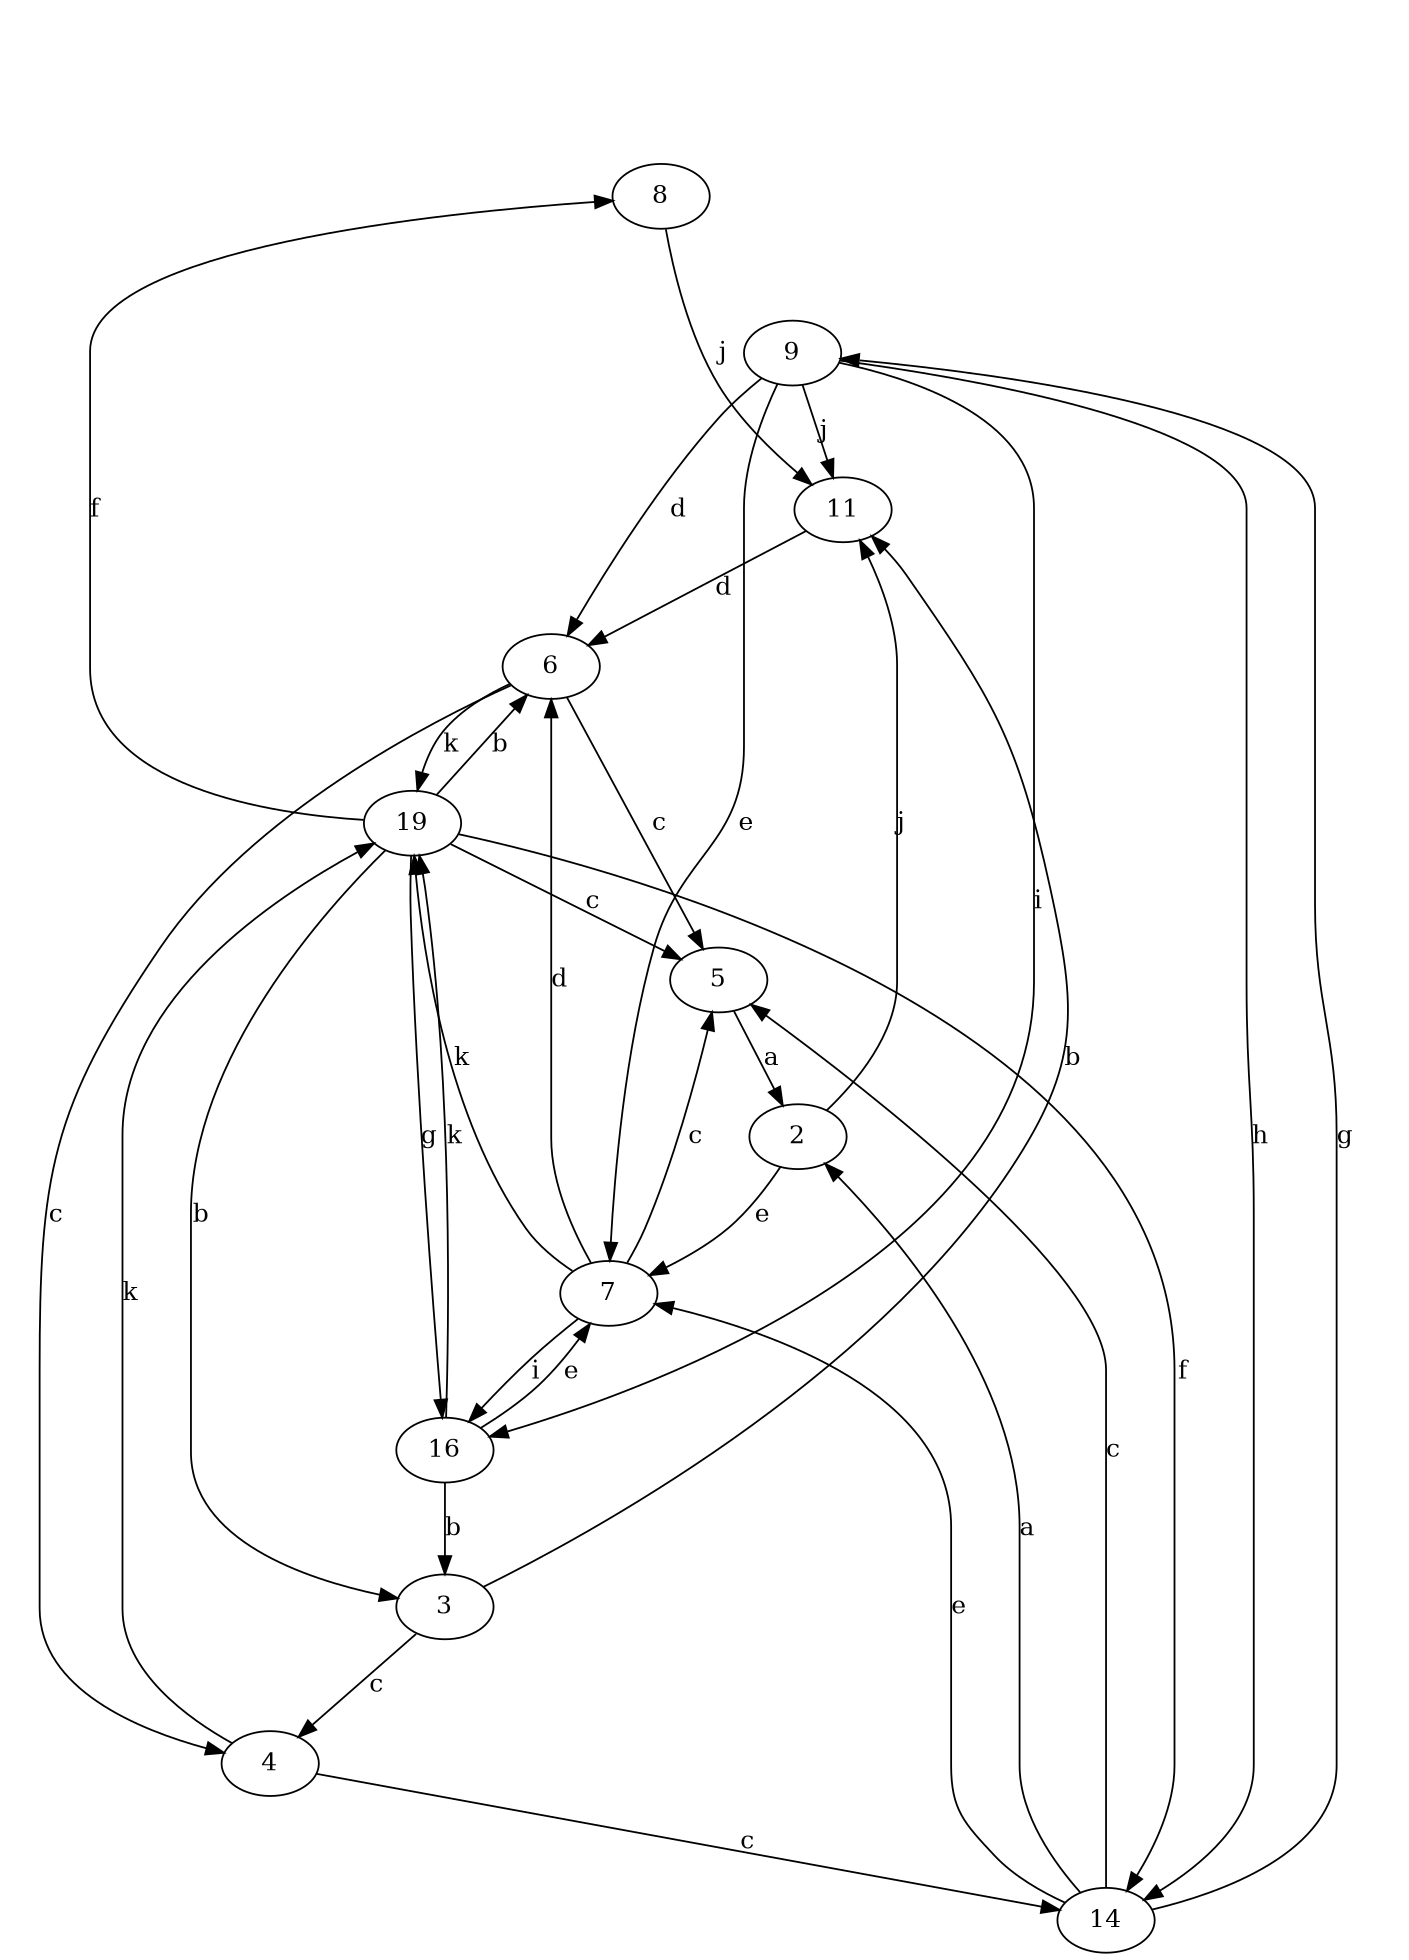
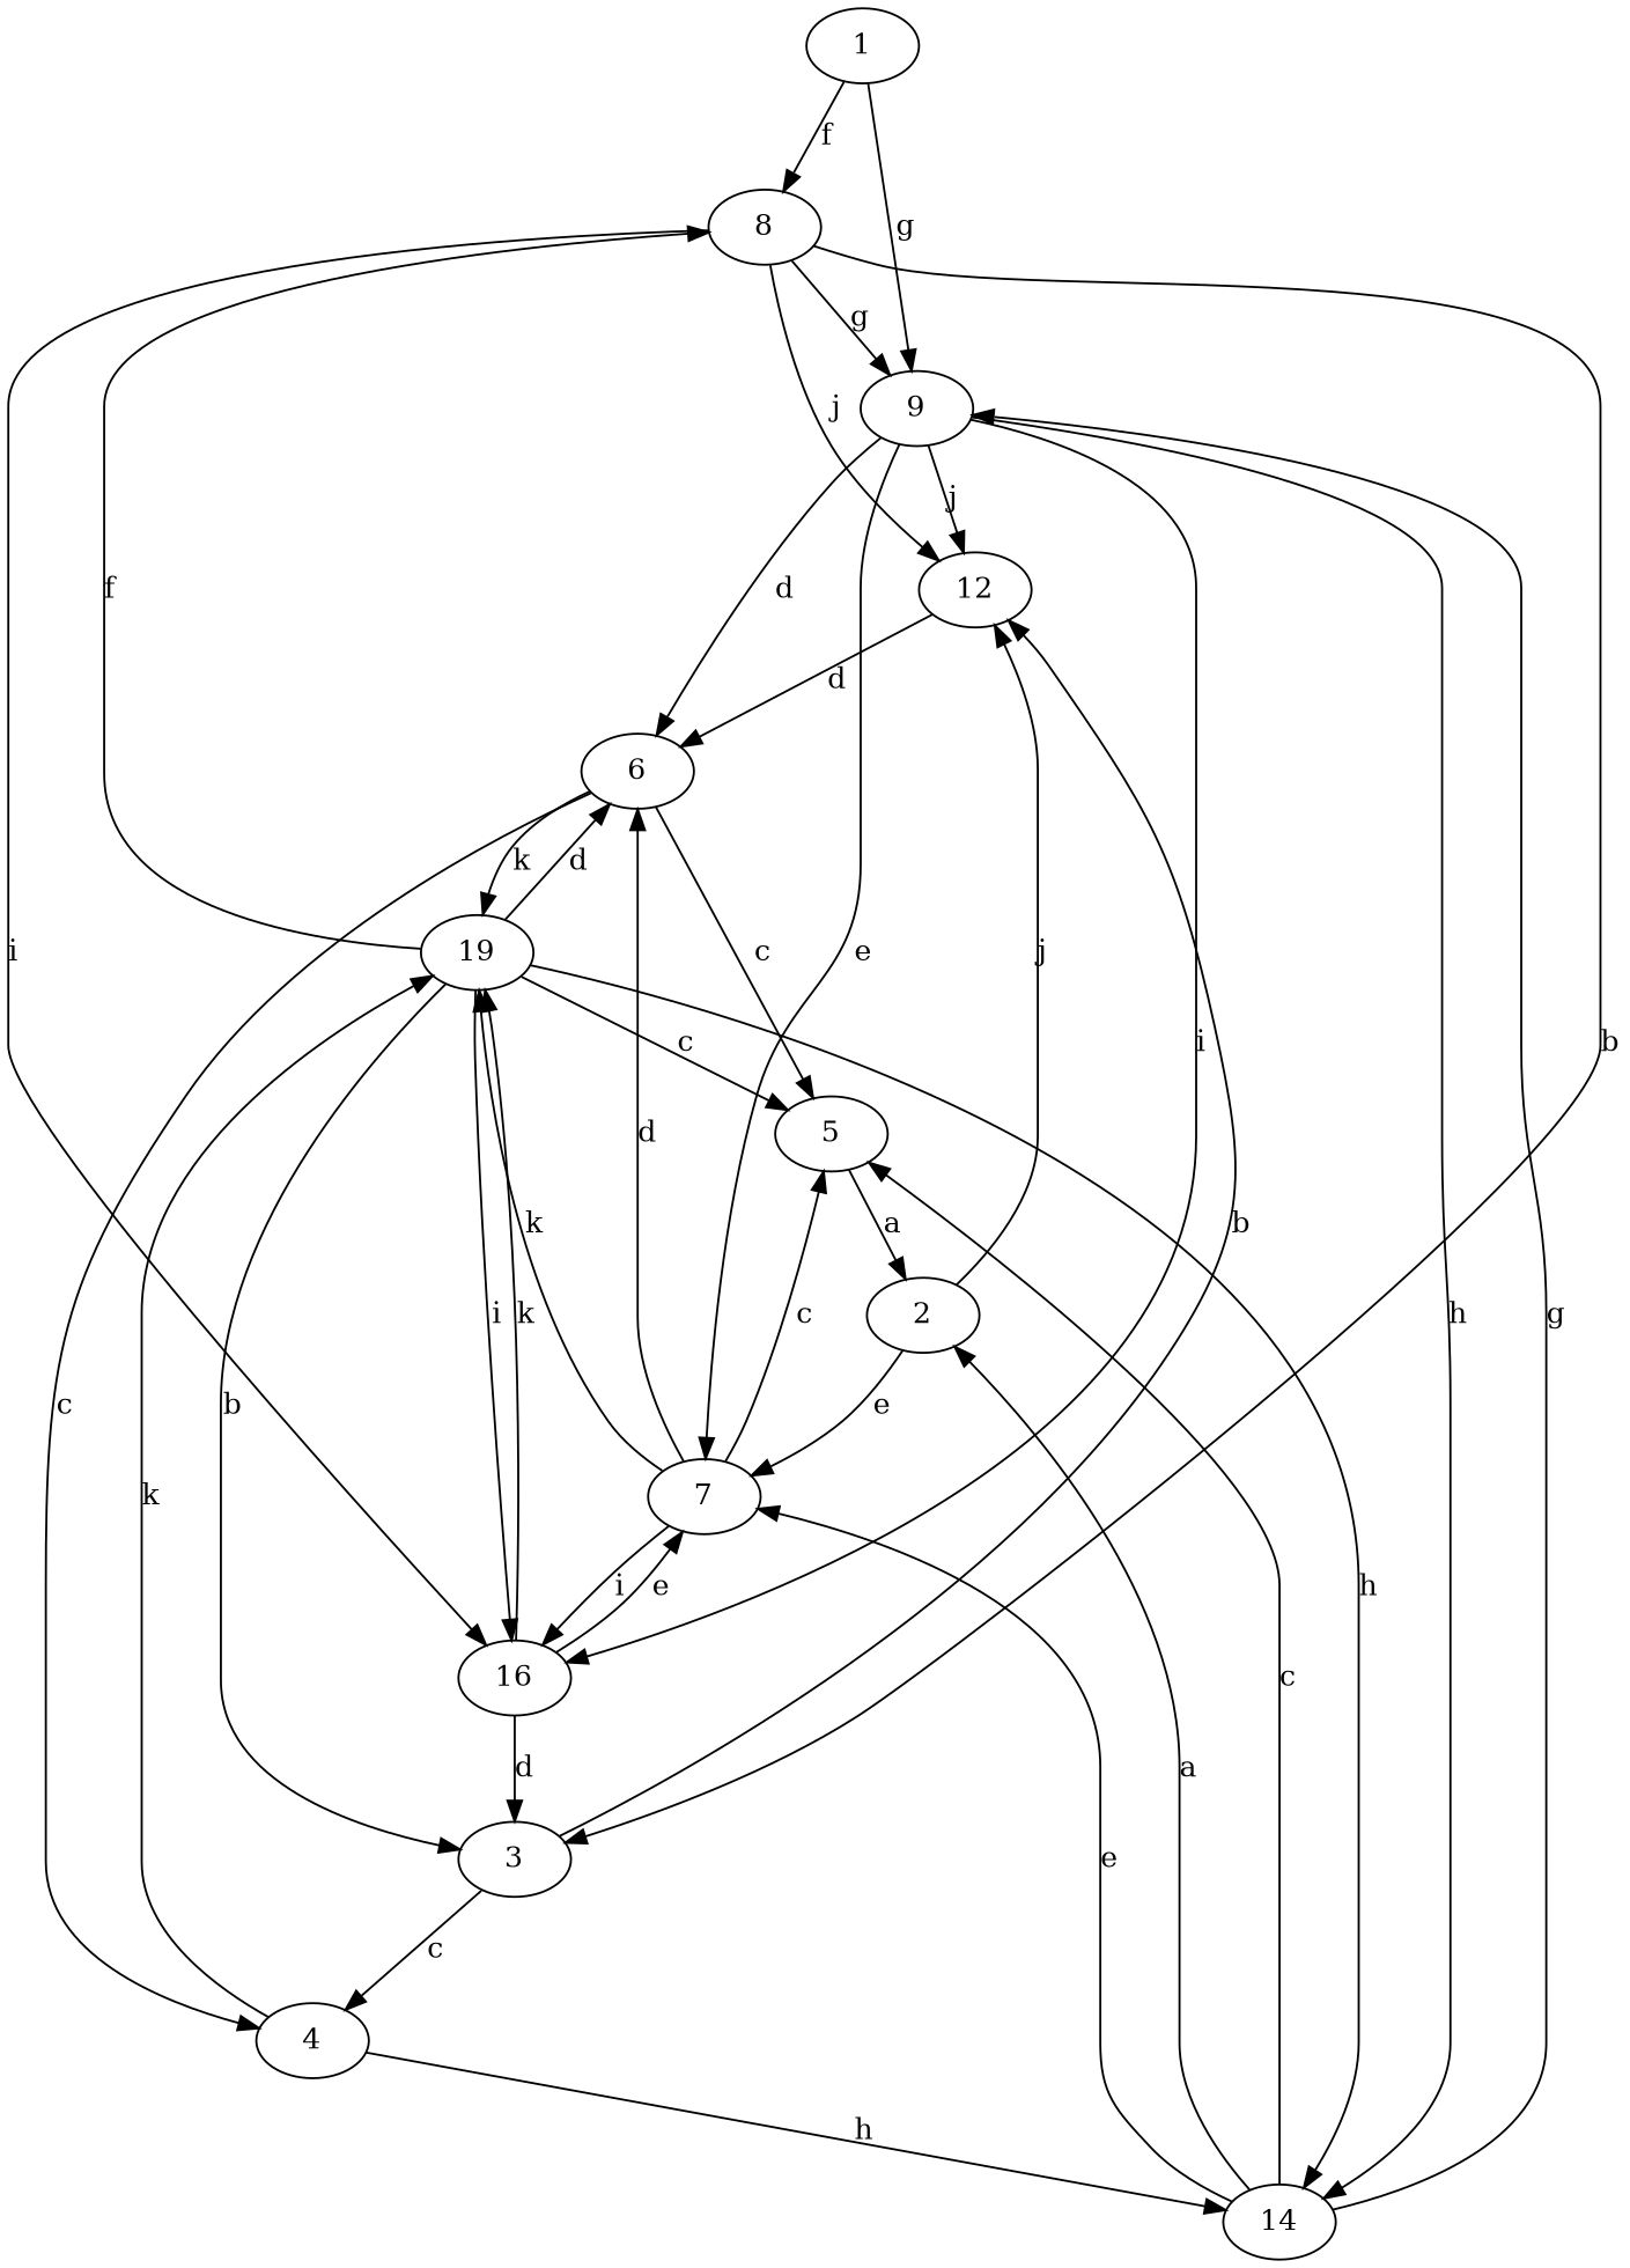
  strict digraph {
+   1
    8
    9
-   12 [label=11]
+   12
    3
    n6 [label=16]
    7
    n8 [label=14]
    6
    2
    n11 [label=19]
    5
    4
+   1 -> 8 [label=f]
+   1 -> 9 [label=g]
+   8 -> 9 [label=g]
    8 -> 12 [label=j]
+   8 -> 3 [label=b]
+   8 -> n6 [label=i]
    9 -> 12 [label=j]
    9 -> n6 [label=i]
    9 -> 7 [label=e]
    9 -> n8 [label=h]
    9 -> 6 [label=d]
    12 -> 6 [label=d]
    3 -> 12 [label=b]
    3 -> 4 [label=c]
-   n6 -> 3 [label=b]
+   n6 -> 3 [label=d]
    n6 -> 7 [label=e]
    n6 -> n11 [label=k]
    7 -> n6 [label=i]
    7 -> 6 [label=d]
    7 -> n11 [label=k]
    7 -> 5 [label=c]
    n8 -> 9 [label=g]
    n8 -> 7 [label=e]
    n8 -> 2 [label=a]
    n8 -> 5 [label=c]
    6 -> n11 [label=k]
    6 -> 5 [label=c]
    6 -> 4 [label=c]
    2 -> 12 [label=j]
    2 -> 7 [label=e]
    n11 -> 8 [label=f]
    n11 -> 3 [label=b]
-   n11 -> n6 [label=g]
-   n11 -> n8 [label=f]
-   n11 -> 6 [label=b]
+   n11 -> n6 [label=i]
+   n11 -> n8 [label=h]
+   n11 -> 6 [label=d]
    n11 -> 5 [label=c]
    5 -> 2 [label=a]
-   4 -> n8 [label=c]
+   4 -> n8 [label=h]
    4 -> n11 [label=k]
  }
